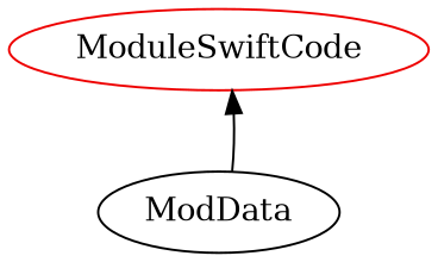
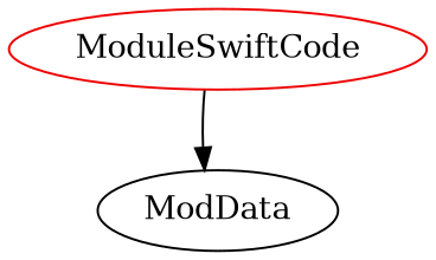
  digraph {
    n1 [color=red2 label=ModuleSwiftCode shape=oval]
    ModData
-   ModData -> n1
+   n1 -> ModData
  }
